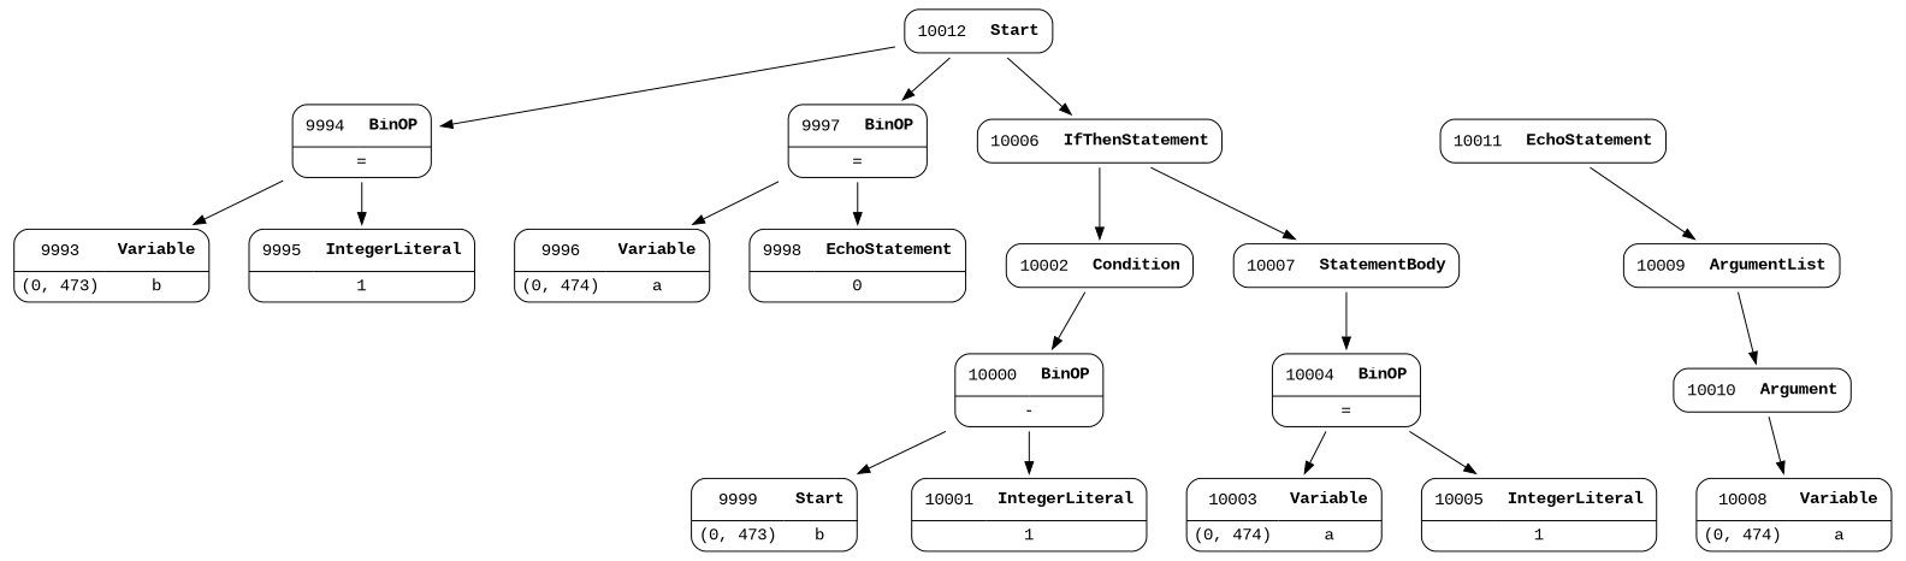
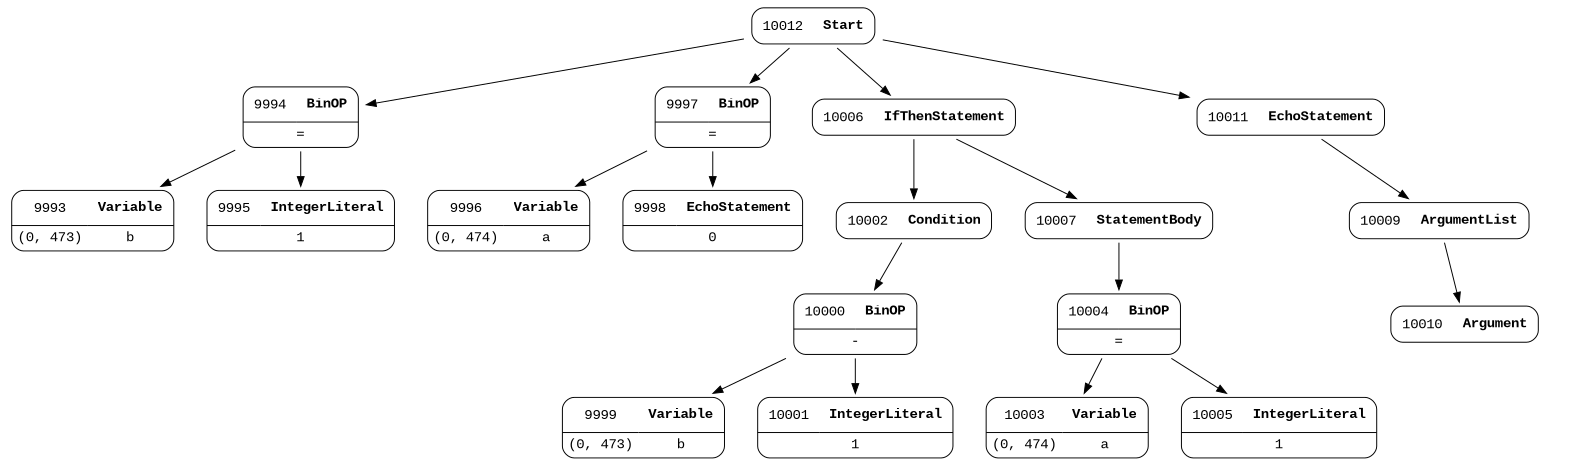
  digraph {
    fontname="Liberation Mono"
    node [fontname="Liberation Mono" shape=none]
    edge [fontname="Liberation Mono" weight=2]
    n1 [label=<<TABLE border='1' cellspacing='0' cellpadding='10' style='rounded' ><TR><TD border='0'>9993</TD><TD border='0'><B>Variable</B></TD></TR><HR/><TR><TD border='0' cellpadding='5'>(0, 473)</TD><TD border='0' cellpadding='5'>b</TD></TR></TABLE>>]
    n2 [label=<<TABLE border='1' cellspacing='0' cellpadding='10' style='rounded' ><TR><TD border='0'>9994</TD><TD border='0'><B>BinOP</B></TD></TR><HR/><TR><TD border='0' cellpadding='5' colspan='2'>=</TD></TR></TABLE>>]
    n3 [label=<<TABLE border='1' cellspacing='0' cellpadding='10' style='rounded' ><TR><TD border='0'>9995</TD><TD border='0'><B>IntegerLiteral</B></TD></TR><HR/><TR><TD border='0' cellpadding='5' colspan='2'>1</TD></TR></TABLE>>]
    n4 [label=<<TABLE border='1' cellspacing='0' cellpadding='10' style='rounded' ><TR><TD border='0'>9996</TD><TD border='0'><B>Variable</B></TD></TR><HR/><TR><TD border='0' cellpadding='5'>(0, 474)</TD><TD border='0' cellpadding='5'>a</TD></TR></TABLE>>]
    n5 [label=<<TABLE border='1' cellspacing='0' cellpadding='10' style='rounded' ><TR><TD border='0'>9997</TD><TD border='0'><B>BinOP</B></TD></TR><HR/><TR><TD border='0' cellpadding='5' colspan='2'>=</TD></TR></TABLE>>]
    n6 [label=<<TABLE border='1' cellspacing='0' cellpadding='10' style='rounded' ><TR><TD border='0'>9998</TD><TD border='0'><B>EchoStatement</B></TD></TR><HR/><TR><TD border='0' cellpadding='5' colspan='2'>0</TD></TR></TABLE>>]
-   n7 [label=<<TABLE border='1' cellspacing='0' cellpadding='10' style='rounded' ><TR><TD border='0'>9999</TD><TD border='0'><B>Start</B></TD></TR><HR/><TR><TD border='0' cellpadding='5'>(0, 473)</TD><TD border='0' cellpadding='5'>b</TD></TR></TABLE>>]
+   n7 [label=<<TABLE border='1' cellspacing='0' cellpadding='10' style='rounded' ><TR><TD border='0'>9999</TD><TD border='0'><B>Variable</B></TD></TR><HR/><TR><TD border='0' cellpadding='5'>(0, 473)</TD><TD border='0' cellpadding='5'>b</TD></TR></TABLE>>]
    n8 [label=<<TABLE border='1' cellspacing='0' cellpadding='10' style='rounded' ><TR><TD border='0'>10000</TD><TD border='0'><B>BinOP</B></TD></TR><HR/><TR><TD border='0' cellpadding='5' colspan='2'>-</TD></TR></TABLE>>]
    n9 [label=<<TABLE border='1' cellspacing='0' cellpadding='10' style='rounded' ><TR><TD border='0'>10001</TD><TD border='0'><B>IntegerLiteral</B></TD></TR><HR/><TR><TD border='0' cellpadding='5' colspan='2'>1</TD></TR></TABLE>>]
    n10 [label=<<TABLE border='1' cellspacing='0' cellpadding='10' style='rounded' ><TR><TD border='0'>10002</TD><TD border='0'><B>Condition</B></TD></TR></TABLE>>]
    n11 [label=<<TABLE border='1' cellspacing='0' cellpadding='10' style='rounded' ><TR><TD border='0'>10003</TD><TD border='0'><B>Variable</B></TD></TR><HR/><TR><TD border='0' cellpadding='5'>(0, 474)</TD><TD border='0' cellpadding='5'>a</TD></TR></TABLE>>]
    n12 [label=<<TABLE border='1' cellspacing='0' cellpadding='10' style='rounded' ><TR><TD border='0'>10004</TD><TD border='0'><B>BinOP</B></TD></TR><HR/><TR><TD border='0' cellpadding='5' colspan='2'>=</TD></TR></TABLE>>]
    n13 [label=<<TABLE border='1' cellspacing='0' cellpadding='10' style='rounded' ><TR><TD border='0'>10005</TD><TD border='0'><B>IntegerLiteral</B></TD></TR><HR/><TR><TD border='0' cellpadding='5' colspan='2'>1</TD></TR></TABLE>>]
    n14 [label=<<TABLE border='1' cellspacing='0' cellpadding='10' style='rounded' ><TR><TD border='0'>10006</TD><TD border='0'><B>IfThenStatement</B></TD></TR></TABLE>>]
    n15 [label=<<TABLE border='1' cellspacing='0' cellpadding='10' style='rounded' ><TR><TD border='0'>10007</TD><TD border='0'><B>StatementBody</B></TD></TR></TABLE>>]
-   n16 [label=<<TABLE border='1' cellspacing='0' cellpadding='10' style='rounded' ><TR><TD border='0'>10008</TD><TD border='0'><B>Variable</B></TD></TR><HR/><TR><TD border='0' cellpadding='5'>(0, 474)</TD><TD border='0' cellpadding='5'>a</TD></TR></TABLE>>]
    n17 [label=<<TABLE border='1' cellspacing='0' cellpadding='10' style='rounded' ><TR><TD border='0'>10009</TD><TD border='0'><B>ArgumentList</B></TD></TR></TABLE>>]
    n18 [label=<<TABLE border='1' cellspacing='0' cellpadding='10' style='rounded' ><TR><TD border='0'>10010</TD><TD border='0'><B>Argument</B></TD></TR></TABLE>>]
    n19 [label=<<TABLE border='1' cellspacing='0' cellpadding='10' style='rounded' ><TR><TD border='0'>10011</TD><TD border='0'><B>EchoStatement</B></TD></TR></TABLE>>]
    n20 [label=<<TABLE border='1' cellspacing='0' cellpadding='10' style='rounded' ><TR><TD border='0'>10012</TD><TD border='0'><B>Start</B></TD></TR></TABLE>>]
    n2 -> n1
    n2 -> n3
    n5 -> n4
    n5 -> n6
    n8 -> n7
    n8 -> n9
    n10 -> n8
    n12 -> n11
    n12 -> n13
    n14 -> n10
    n14 -> n15
    n15 -> n12
    n17 -> n18
-   n18 -> n16
    n19 -> n17
    n20 -> n2
    n20 -> n5
    n20 -> n14
+   n20 -> n19
  }
